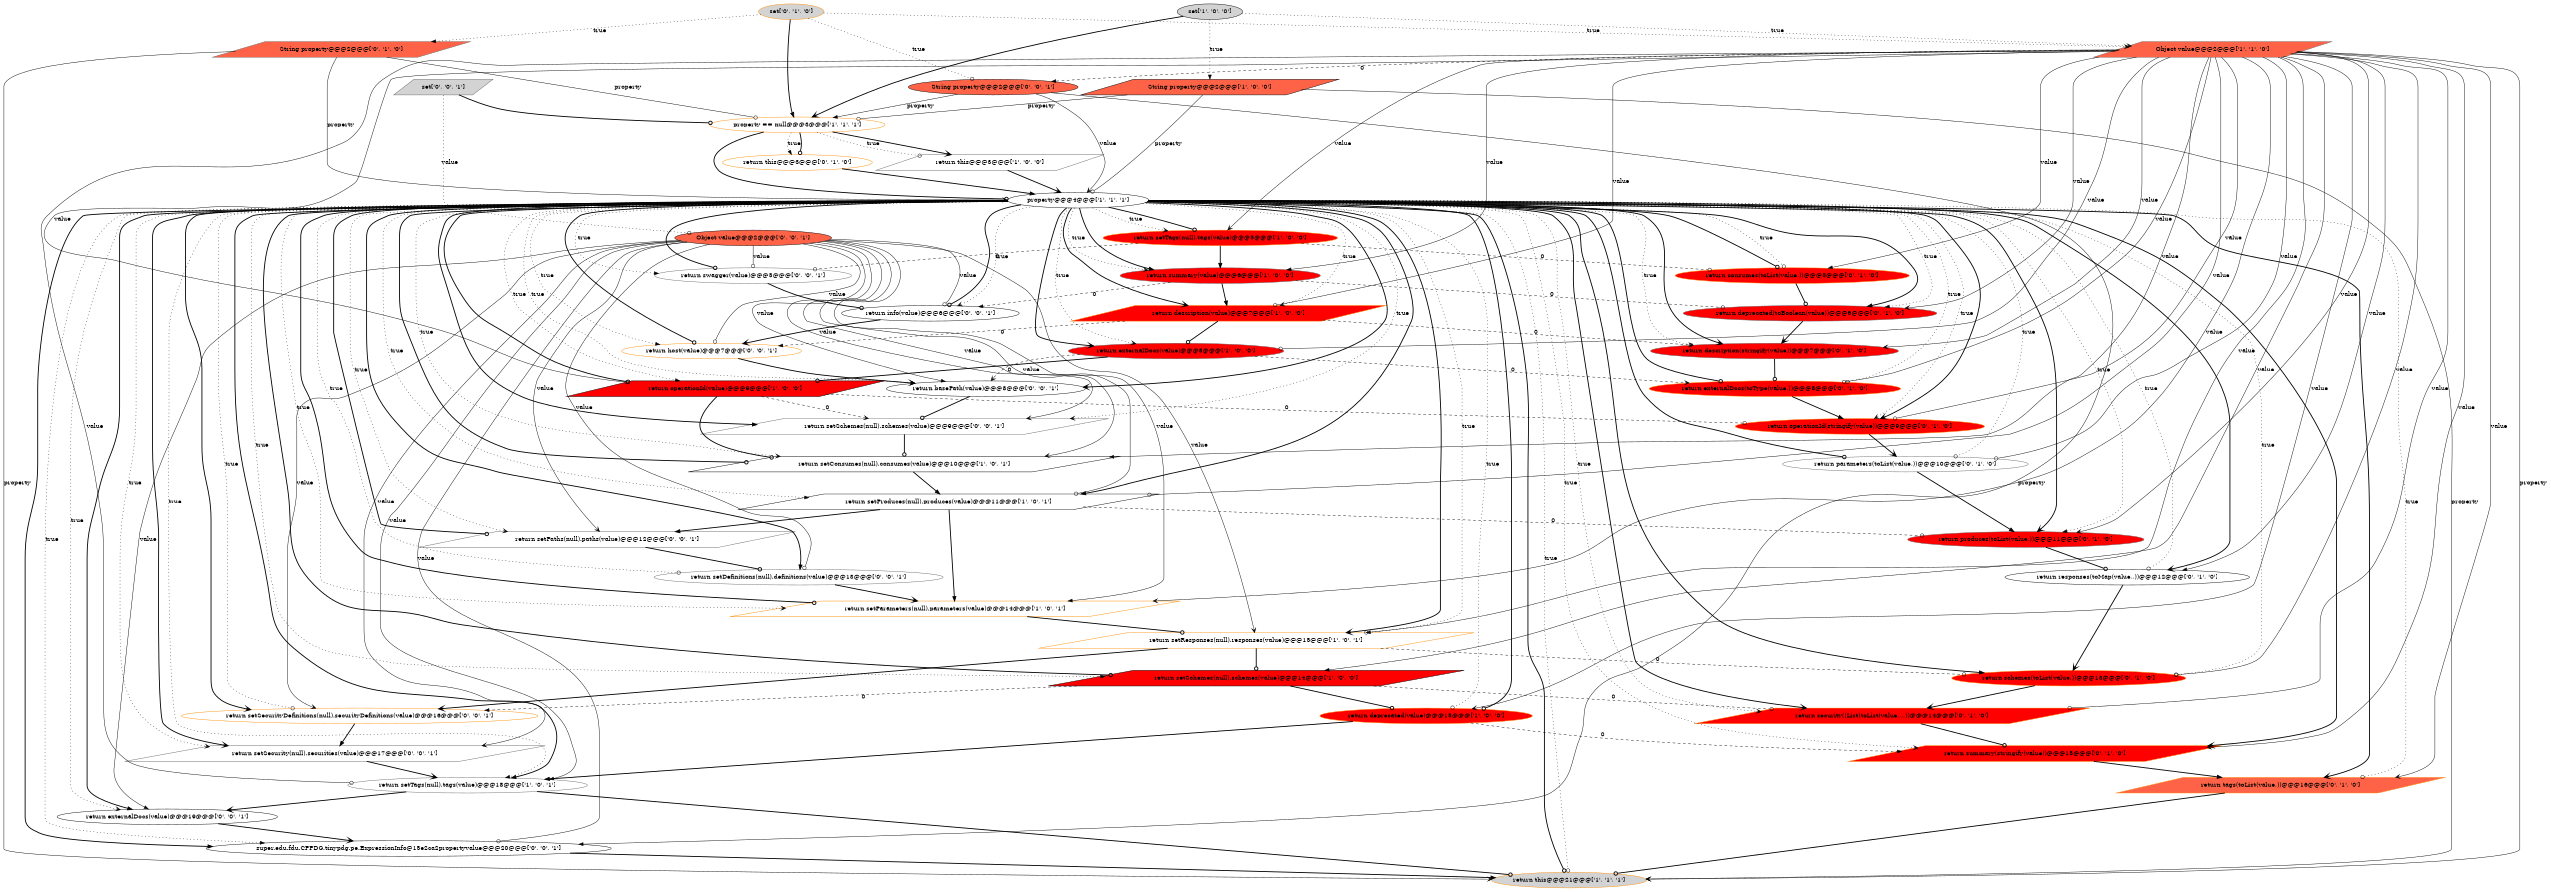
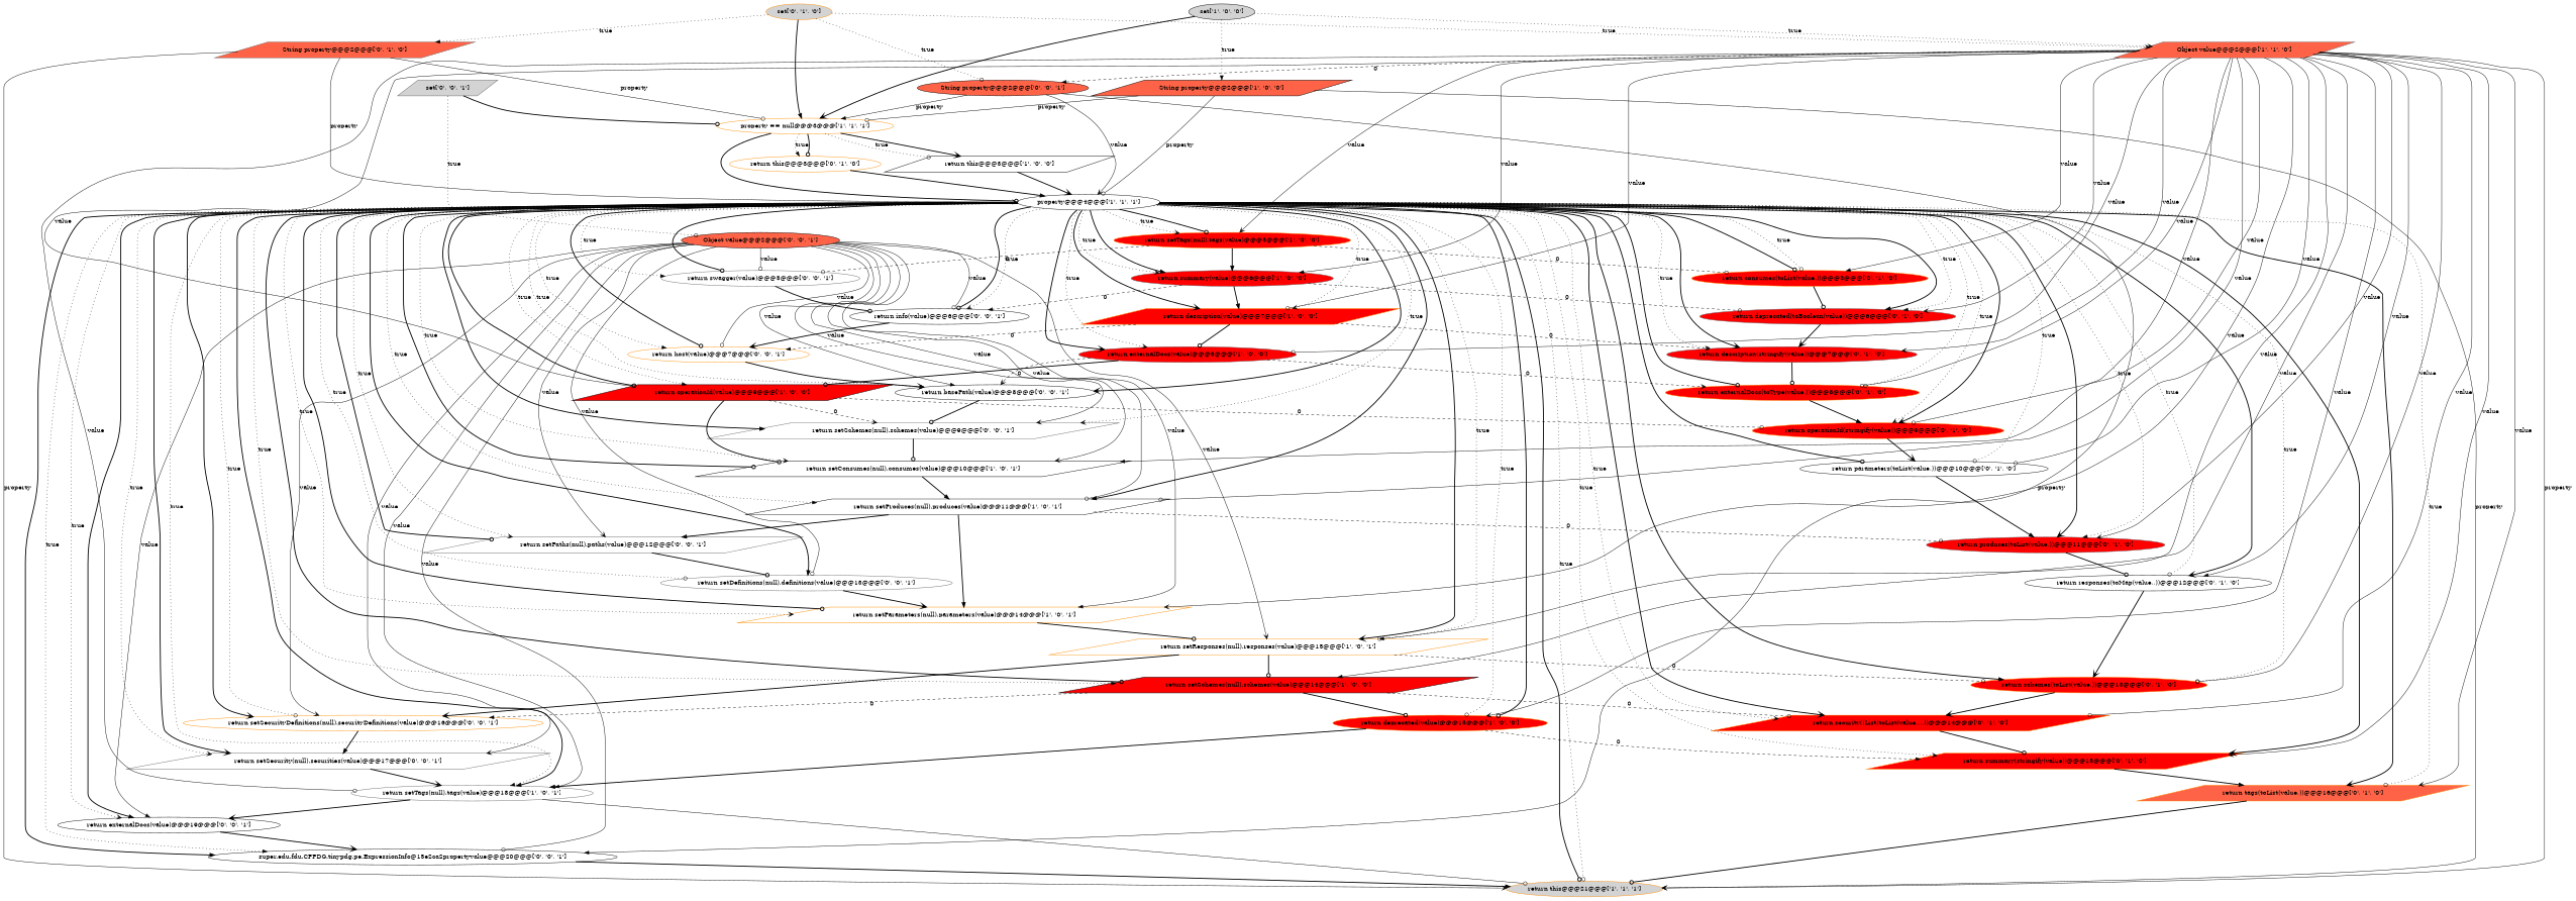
  digraph {
    node [color=darkorange fillcolor=white shape=ellipse style=filled]
    edge [arrowhead=odot style=bold]
    n1 [color=gray40 fillcolor=tomato label="String property@@@2@@@['0', '1', '0']" shape=parallelogram]
    n2 [color=black label="property@@@4@@@['1', '1', '1']"]
    n3 [fillcolor=lightgray label="return this@@@21@@@['1', '1', '1']"]
    n4 [label="property == null@@@3@@@['1', '1', '1']"]
-   n5 [color=gray40 label="return parameters(toList(value,))@@@10@@@['0', '1', '0']"]
+   n5 [color=black label="return parameters(toList(value,))@@@10@@@['0', '1', '0']"]
    n6 [color=gray40 fillcolor=red label="return produces(toList(value,))@@@11@@@['0', '1', '0']"]
    n7 [color=black label="return setConsumes(null).consumes(value)@@@10@@@['1', '0', '1']" shape=parallelogram]
    n8 [color=black label="return setProduces(null).produces(value)@@@11@@@['1', '0', '1']" shape=parallelogram]
    n9 [fillcolor=red label="return schemes(toList(value,))@@@13@@@['0', '1', '0']"]
    n10 [fillcolor=red label="return security((List)toList(value,,,,))@@@14@@@['0', '1', '0']" shape=parallelogram]
    n11 [color=gray40 label="return setTags(null).tags(value)@@@18@@@['1', '0', '1']"]
    n12 [fillcolor=red label="return operationId(stringify(value))@@@9@@@['0', '1', '0']"]
    n13 [color=gray40 fillcolor=red label="return deprecated(toBoolean(value))@@@6@@@['0', '1', '0']"]
    n14 [fillcolor=red label="return consumes(toList(value,))@@@5@@@['0', '1', '0']"]
    n15 [color=black fillcolor=red label="return operationId(value)@@@9@@@['1', '0', '0']" shape=parallelogram]
    n16 [color=gray40 fillcolor=red label="return summary(value)@@@6@@@['1', '0', '0']"]
    n17 [label="return setParameters(null).parameters(value)@@@14@@@['1', '0', '1']" shape=parallelogram]
    n18 [label="return setResponses(null).responses(value)@@@15@@@['1', '0', '1']" shape=parallelogram]
    n19 [fillcolor=red label="return summary(stringify(value))@@@15@@@['0', '1', '0']" shape=parallelogram]
    n20 [color=black label="return responses(toMap(value,,))@@@12@@@['0', '1', '0']"]
    n21 [fillcolor=red label="return description(value)@@@7@@@['1', '0', '0']" shape=parallelogram]
    n22 [color=gray40 fillcolor=red label="return externalDocs(value)@@@8@@@['1', '0', '0']"]
    n23 [fillcolor=tomato label="return tags(toList(value,))@@@16@@@['0', '1', '0']" shape=parallelogram]
    n24 [fillcolor=red label="return setTags(null).tags(value)@@@5@@@['1', '0', '0']"]
    n25 [fillcolor=red label="return externalDocs(toType(value,))@@@8@@@['0', '1', '0']"]
    n26 [fillcolor=red label="return deprecated(value)@@@15@@@['1', '0', '0']"]
    n27 [color=gray40 fillcolor=red label="return description(stringify(value))@@@7@@@['0', '1', '0']"]
    n28 [color=black fillcolor=red label="return setSchemes(null).schemes(value)@@@14@@@['1', '0', '0']" shape=parallelogram]
    n29 [color=black label="return externalDocs(value)@@@19@@@['0', '0', '1']"]
    n30 [color=gray40 label="return setPaths(null).paths(value)@@@12@@@['0', '0', '1']" shape=parallelogram]
    n31 [color=gray40 label="return setDefinitions(null).definitions(value)@@@13@@@['0', '0', '1']"]
    n32 [label="return host(value)@@@7@@@['0', '0', '1']"]
    n33 [label="return setSecurityDefinitions(null).securityDefinitions(value)@@@16@@@['0', '0', '1']"]
    n34 [color=gray40 label="return swagger(value)@@@5@@@['0', '0', '1']"]
    n35 [color=gray40 label="return setSchemes(null).schemes(value)@@@9@@@['0', '0', '1']" shape=parallelogram]
    n36 [color=black label="return info(value)@@@6@@@['0', '0', '1']"]
    n37 [color=gray40 label="return setSecurity(null).securities(value)@@@17@@@['0', '0', '1']" shape=parallelogram]
    n38 [color=black label="super.edu.fdu.CPPDG.tinypdg.pe.ExpressionInfo@15e2ca2propertyvalue@@@20@@@['0', '0', '1']"]
    n39 [color=black label="return basePath(value)@@@8@@@['0', '0', '1']"]
    n40 [label="return this@@@3@@@['0', '1', '0']"]
-   n41 [color=gray40 label="return this@@@3@@@['1', '0', '0']" shape=parallelogram]
+   n41 [color=black label="return this@@@3@@@['1', '0', '0']" shape=parallelogram]
    n42 [color=gray40 fillcolor=tomato label="Object value@@@2@@@['1', '1', '0']" shape=parallelogram]
    n43 [color=black fillcolor=tomato label="String property@@@2@@@['0', '0', '1']"]
    n44 [color=black fillcolor=tomato label="Object value@@@2@@@['0', '0', '1']"]
    n45 [color=black fillcolor=lightgray label="set['1', '0', '0']"]
    n46 [color=black fillcolor=tomato label="String property@@@2@@@['1', '0', '0']" shape=parallelogram]
    n47 [color=gray40 fillcolor=lightgray label="set['0', '0', '1']" shape=parallelogram]
    n48 [fillcolor=lightgray label="set['0', '1', '0']"]
    n1 -> n2 [arrowhead=vee label=property style=solid]
    n1 -> n3 [arrowhead=vee label=property style=solid]
    n1 -> n4 [label=property style=solid]
    n2 -> n3
    n2 -> n3 [label=true style=dotted]
    n2 -> n5 [label=true style=dotted]
    n2 -> n5
    n2 -> n6 [arrowhead=vee]
    n2 -> n6 [arrowhead=normal label=true style=dotted]
    n2 -> n7
    n2 -> n7 [arrowhead=vee label=true style=dotted]
    n2 -> n8 [arrowhead=normal]
    n2 -> n8 [arrowhead=normal label=true style=dotted]
    n2 -> n9 [arrowhead=normal]
    n2 -> n9 [label=true style=dotted]
    n2 -> n10 [arrowhead=vee]
    n2 -> n10 [arrowhead=vee label=true style=dotted]
    n2 -> n11 [arrowhead=normal label=true style=dotted]
    n2 -> n11 [arrowhead=normal]
    n2 -> n12 [arrowhead=vee label=true style=dotted]
    n2 -> n12 [arrowhead=vee]
    n2 -> n13 [arrowhead=normal label=true style=dotted]
    n2 -> n13 [arrowhead=normal]
    n2 -> n14 [label=true style=dotted]
    n2 -> n14
    n2 -> n15
    n2 -> n15 [arrowhead=normal label=true style=dotted]
    n2 -> n16 [arrowhead=normal]
    n2 -> n16 [arrowhead=vee label=true style=dotted]
    n2 -> n17 [arrowhead=vee label=true style=dotted]
    n2 -> n17
    n2 -> n18 [arrowhead=vee]
    n2 -> n18 [arrowhead=normal label=true style=dotted]
    n2 -> n19 [arrowhead=vee label=true style=dotted]
    n2 -> n19 [arrowhead=vee]
    n2 -> n20 [label=true style=dotted]
    n2 -> n20 [arrowhead=vee]
    n2 -> n21 [arrowhead=vee]
    n2 -> n21 [arrowhead=vee label=true style=dotted]
    n2 -> n22 [arrowhead=vee label=true style=dotted]
    n2 -> n22 [arrowhead=vee]
    n2 -> n23 [arrowhead=vee]
    n2 -> n23 [label=true style=dotted]
    n2 -> n24
    n2 -> n24 [arrowhead=vee label=true style=dotted]
    n2 -> n25
    n2 -> n25 [label=true style=dotted]
    n2 -> n26
    n2 -> n26 [label=true style=dotted]
    n2 -> n27 [label=true style=dotted]
    n2 -> n27 [arrowhead=vee]
    n2 -> n28 [arrowhead=normal label=true style=dotted]
    n2 -> n28
    n2 -> n29 [arrowhead=normal]
    n2 -> n29 [arrowhead=vee label=true style=dotted]
    n2 -> n30 [arrowhead=vee label=true style=dotted]
    n2 -> n30
    n2 -> n31 [label=true style=dotted]
    n2 -> n31 [arrowhead=normal]
    n2 -> n32 [arrowhead=normal label=true style=dotted]
    n2 -> n32
    n2 -> n33 [arrowhead=vee]
    n2 -> n33 [label=true style=dotted]
    n2 -> n34 [arrowhead=normal label=true style=dotted]
    n2 -> n34
    n2 -> n35 [arrowhead=vee label=true style=dotted]
    n2 -> n35 [arrowhead=normal]
    n2 -> n36
    n2 -> n36 [arrowhead=vee label=true style=dotted]
    n2 -> n37 [arrowhead=vee]
    n2 -> n37 [arrowhead=vee label=true style=dotted]
    n2 -> n38 [arrowhead=normal]
    n2 -> n38 [arrowhead=normal label=true style=dotted]
    n2 -> n39 [arrowhead=vee]
    n2 -> n39 [arrowhead=vee label=true style=dotted]
    n4 -> n2
    n4 -> n40 [arrowhead=normal label=true style=dotted]
    n4 -> n40
    n4 -> n41 [arrowhead=vee]
    n4 -> n41 [label=true style=dotted]
    n5 -> n6 [arrowhead=normal]
    n6 -> n20
    n7 -> n8 [arrowhead=normal]
    n8 -> n6 [label=0 style=dashed]
    n8 -> n17 [arrowhead=normal]
    n8 -> n30 [arrowhead=normal]
    n9 -> n10 [arrowhead=vee]
    n10 -> n19
-   n11 -> n3
+   n11 -> n3 [style=solid]
    n11 -> n29 [arrowhead=vee]
    n12 -> n5 [arrowhead=vee]
    n13 -> n27 [arrowhead=vee]
    n14 -> n13
    n15 -> n7
    n15 -> n12 [label=0 style=dashed]
    n15 -> n35 [arrowhead=vee label=0 style=dashed]
    n16 -> n13 [label=0 style=dashed]
    n16 -> n21 [arrowhead=normal]
    n16 -> n36 [arrowhead=normal label=0 style=dashed]
    n17 -> n18
    n18 -> n9 [label=0 style=dashed]
    n18 -> n28
    n18 -> n33 [arrowhead=vee]
    n19 -> n23 [arrowhead=normal]
    n20 -> n9 [arrowhead=vee]
    n21 -> n22
    n21 -> n27 [arrowhead=vee label=0 style=dashed]
    n21 -> n32 [arrowhead=normal label=0 style=dashed]
    n22 -> n15
    n22 -> n25 [arrowhead=vee label=0 style=dashed]
    n22 -> n39 [arrowhead=vee label=0 style=dashed]
    n23 -> n3
    n24 -> n14 [label=0 style=dashed]
    n24 -> n16 [arrowhead=normal]
    n24 -> n34 [label=0 style=dashed]
    n25 -> n12 [arrowhead=normal]
    n26 -> n11 [arrowhead=normal]
    n26 -> n19 [arrowhead=normal label=0 style=dashed]
    n27 -> n25
    n28 -> n10 [label=0 style=dashed]
    n28 -> n26
    n28 -> n33 [arrowhead=normal label=0 style=dashed]
    n29 -> n38 [arrowhead=vee]
    n30 -> n31
    n31 -> n17 [arrowhead=vee]
    n32 -> n39 [arrowhead=vee]
    n33 -> n37 [arrowhead=normal]
    n34 -> n36
    n35 -> n7
    n36 -> n32 [arrowhead=vee]
    n37 -> n11 [arrowhead=vee]
    n38 -> n3 [arrowhead=normal]
    n39 -> n35
    n40 -> n2 [arrowhead=normal]
    n41 -> n2 [arrowhead=vee]
    n42 -> n3 [arrowhead=vee label=property style=solid]
    n42 -> n5 [label=value style=solid]
    n42 -> n6 [arrowhead=vee label=value style=solid]
    n42 -> n7 [arrowhead=normal label=value style=solid]
    n42 -> n8 [label=value style=solid]
    n42 -> n9 [label=value style=solid]
    n42 -> n10 [label=value style=solid]
    n42 -> n11 [label=value style=solid]
    n42 -> n12 [label=value style=solid]
    n42 -> n13 [arrowhead=vee label=value style=solid]
    n42 -> n14 [arrowhead=normal label=value style=solid]
    n42 -> n15 [label=value style=solid]
    n42 -> n16 [arrowhead=normal label=value style=solid]
    n42 -> n17 [arrowhead=vee label=value style=solid]
    n42 -> n18 [label=value style=solid]
    n42 -> n19 [arrowhead=vee label=value style=solid]
    n42 -> n20 [arrowhead=normal label=value style=solid]
    n42 -> n21 [label=value style=solid]
    n42 -> n22 [label=value style=solid]
    n42 -> n23 [arrowhead=vee label=value style=solid]
    n42 -> n24 [arrowhead=vee label=value style=solid]
    n42 -> n25 [label=value style=solid]
    n42 -> n26 [arrowhead=vee label=value style=solid]
    n42 -> n27 [arrowhead=vee label=value style=solid]
    n42 -> n28 [arrowhead=normal label=value style=solid]
    n42 -> n43 [arrowhead=normal label=0 style=dashed]
    n43 -> n2 [arrowhead=vee label=value style=solid]
    n43 -> n4 [arrowhead=normal label=property style=solid]
    n43 -> n38 [arrowhead=normal label=property style=solid]
    n44 -> n7 [arrowhead=vee label=value style=solid]
    n44 -> n8 [label=value style=solid]
    n44 -> n11 [arrowhead=normal label=value style=solid]
    n44 -> n17 [arrowhead=normal label=value style=solid]
    n44 -> n18 [arrowhead=vee label=value style=solid]
    n44 -> n29 [arrowhead=normal label=value style=solid]
    n44 -> n30 [arrowhead=vee label=value style=solid]
    n44 -> n31 [label=value style=solid]
    n44 -> n32 [label=value style=solid]
    n44 -> n33 [arrowhead=vee label=value style=solid]
    n44 -> n34 [label=value style=solid]
    n44 -> n35 [arrowhead=vee label=value style=solid]
    n44 -> n36 [label=value style=solid]
    n44 -> n37 [arrowhead=vee label=value style=solid]
    n44 -> n38 [label=value style=solid]
    n44 -> n39 [arrowhead=normal label=value style=solid]
    n45 -> n4 [arrowhead=vee]
    n45 -> n42 [arrowhead=vee label=true style=dotted]
    n45 -> n46 [arrowhead=normal label=true style=dotted]
    n46 -> n2 [label=property style=solid]
    n46 -> n3 [arrowhead=vee label=property style=solid]
    n46 -> n4 [label=property style=solid]
    n47 -> n4
-   n47 -> n44 [label=value style=dotted]
+   n47 -> n44 [label=true style=dotted]
    n48 -> n1 [arrowhead=normal label=true style=dotted]
    n48 -> n4 [arrowhead=normal]
    n48 -> n42 [arrowhead=vee label=true style=dotted]
    n48 -> n43 [label=true style=dotted]
  }
